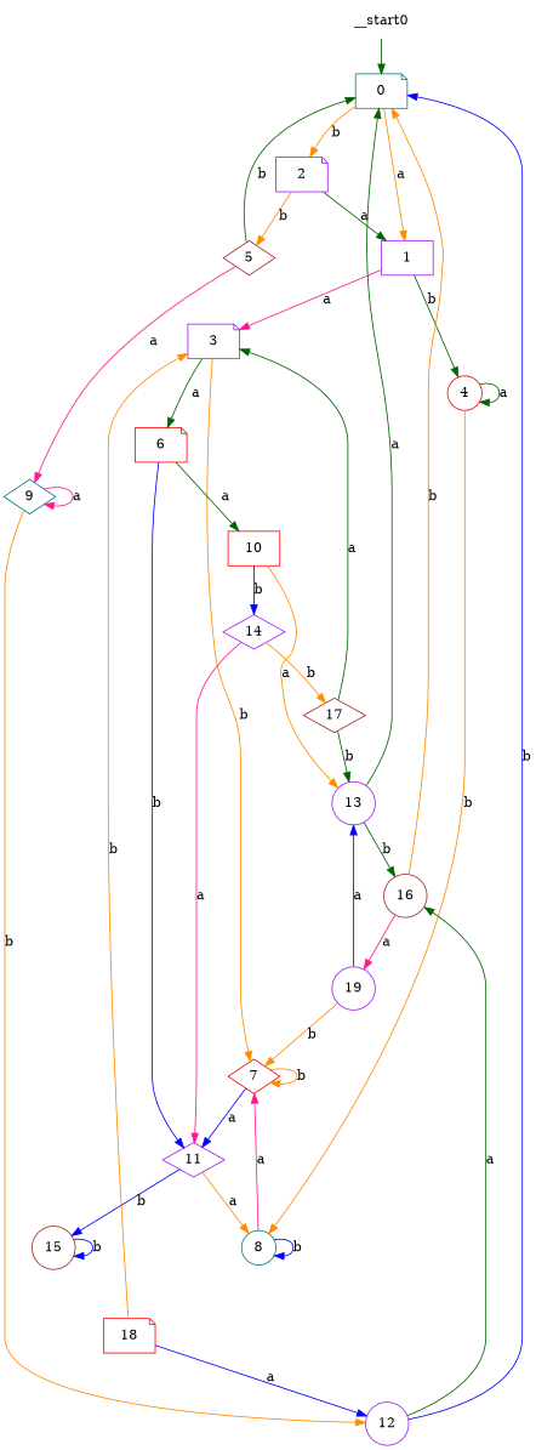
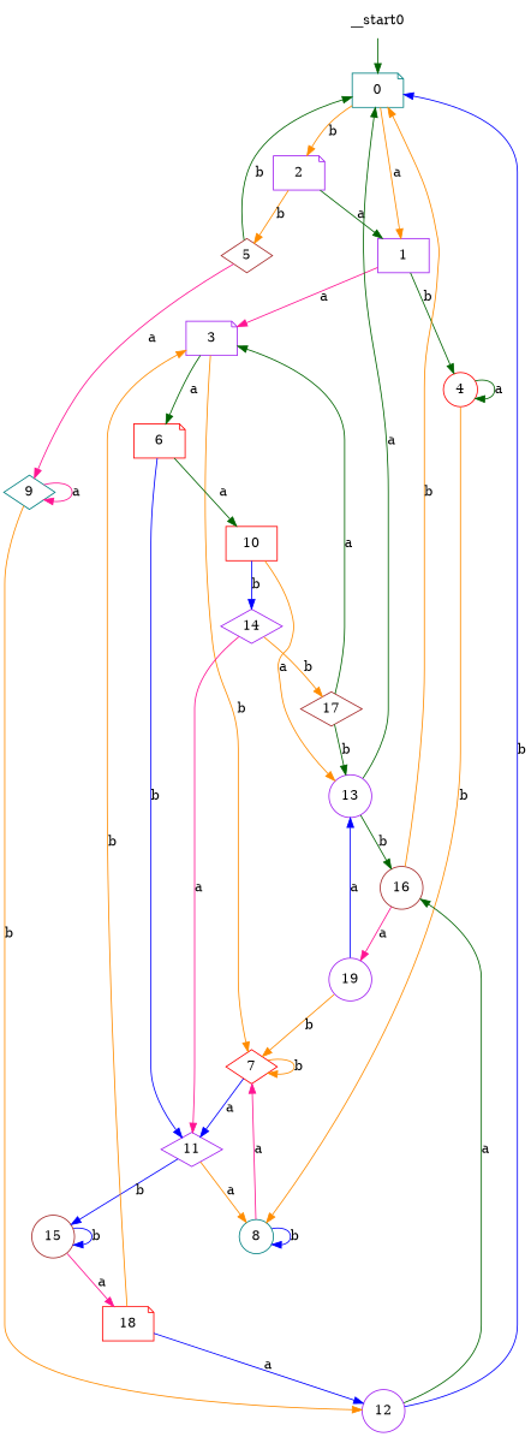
  digraph {
    node [color=purple shape=circle]
    edge [color=darkorange]
    __start0 [color=red shape=none]
    0 [color=teal shape=note]
    1 [shape=box]
    2 [shape=note]
    3 [shape=note]
    4 [color=red]
    5 [color=brown shape=diamond]
    6 [color=red shape=note]
    7 [color=red shape=diamond]
    8 [color=teal]
    9 [color=teal shape=diamond]
    10 [color=red shape=box]
    11 [shape=diamond]
    12
    13
    14 [shape=diamond]
    15 [color=brown]
    16 [color=brown]
    17 [color=brown shape=diamond]
    18 [color=red shape=note]
    19
    __start0 -> 0 [color=darkgreen]
    0 -> 1 [label=a]
    0 -> 2 [label=b]
    1 -> 3 [color=deeppink label=a]
    1 -> 4 [color=darkgreen label=b]
    2 -> 1 [color=darkgreen label=a]
    2 -> 5 [label=b]
    3 -> 6 [color=darkgreen label=a]
    3 -> 7 [label=b]
    4 -> 4 [color=darkgreen label=a]
    4 -> 8 [label=b]
    5 -> 0 [color=darkgreen label=b]
    5 -> 9 [color=deeppink label=a]
    6 -> 10 [color=darkgreen label=a]
    6 -> 11 [color=blue label=b]
    7 -> 7 [label=b]
    7 -> 11 [color=blue label=a]
    8 -> 7 [color=deeppink label=a]
    8 -> 8 [color=blue label=b]
    9 -> 9 [color=deeppink label=a]
    9 -> 12 [label=b]
    10 -> 13 [label=a]
    10 -> 14 [color=blue label=b]
    11 -> 8 [label=a]
    11 -> 15 [color=blue label=b]
    12 -> 0 [color=blue label=b]
    12 -> 16 [color=darkgreen label=a]
    13 -> 0 [color=darkgreen label=a]
    13 -> 16 [color=darkgreen label=b]
    14 -> 11 [color=deeppink label=a]
    14 -> 17 [label=b]
    15 -> 15 [color=blue label=b]
+   15 -> 18 [color=deeppink label=a]
    16 -> 0 [label=b]
    16 -> 19 [color=deeppink label=a]
    17 -> 3 [color=darkgreen label=a]
    17 -> 13 [color=darkgreen label=b]
    18 -> 3 [label=b]
    18 -> 12 [color=blue label=a]
    19 -> 7 [label=b]
    19 -> 13 [color=blue label=a]
  }
